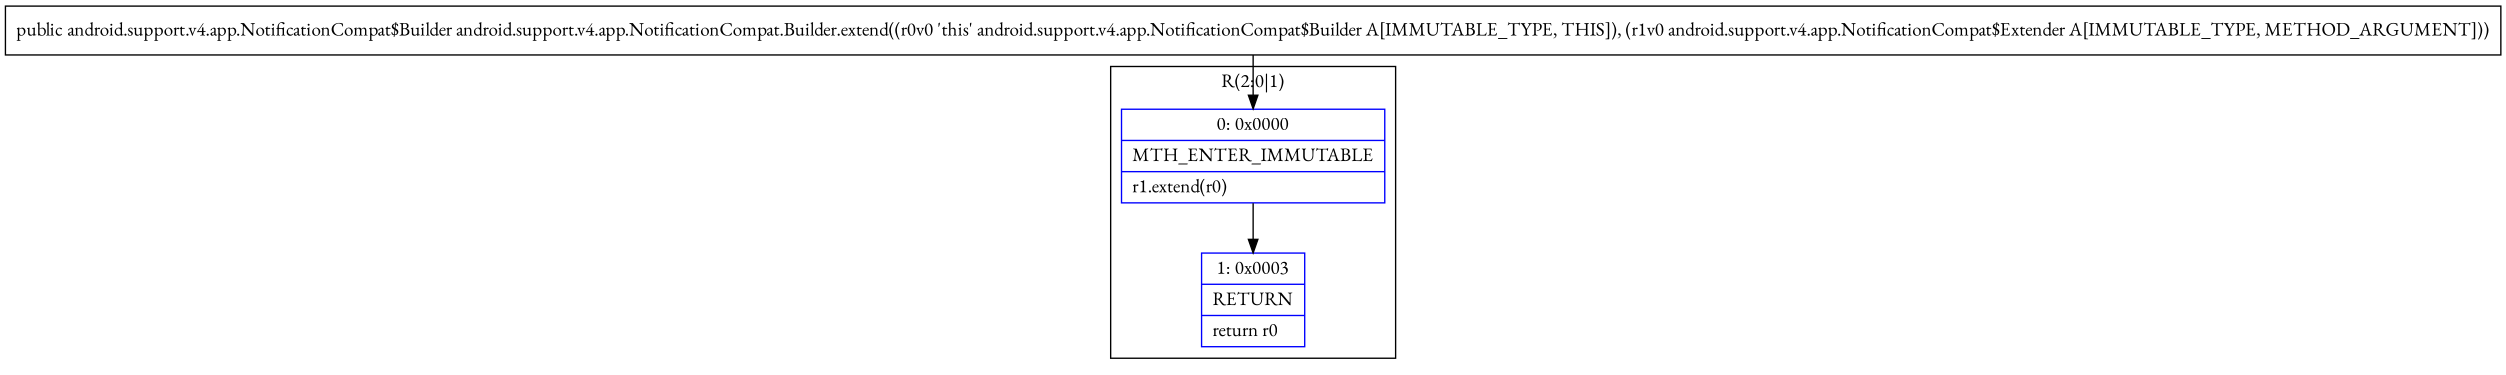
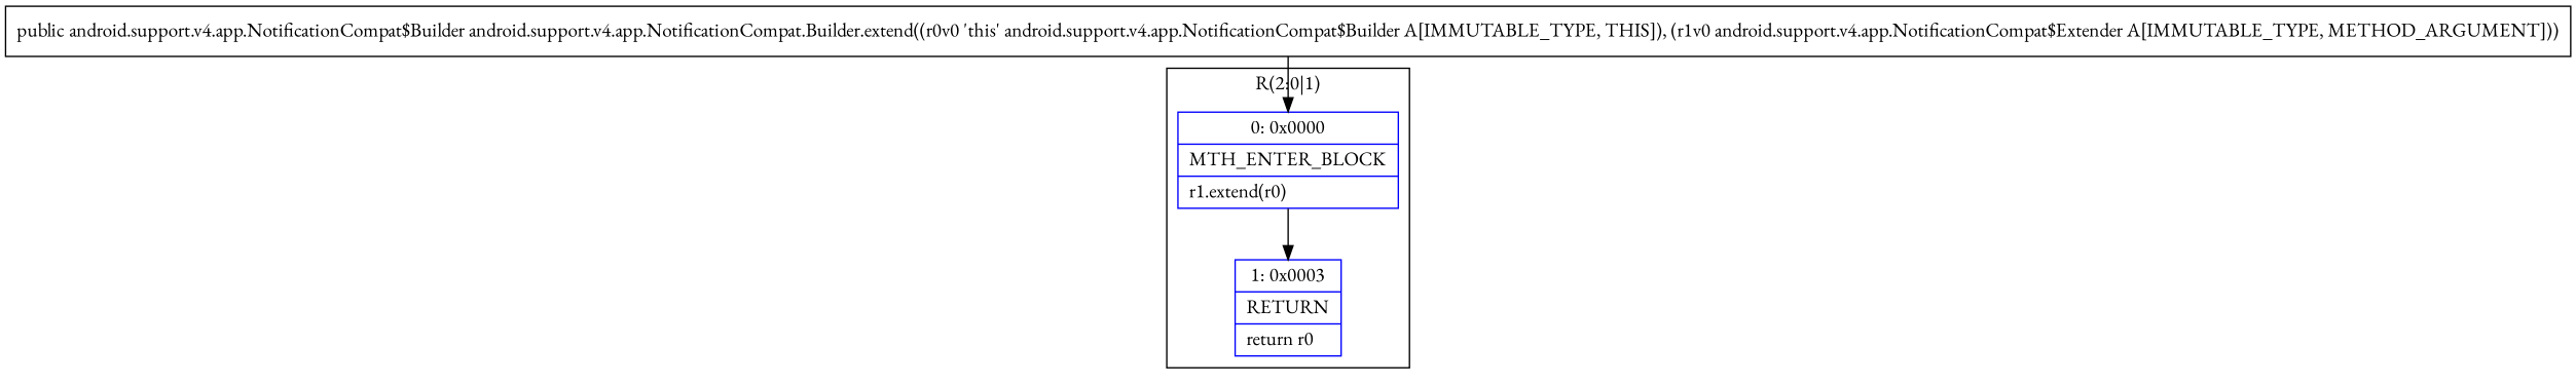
  digraph {
    fontname="EB Garamond"
    node [color=blue shape=record fontname="EB Garamond"]
    edge [fontname="EB Garamond"]
-   n1 [label="{0\:\ 0x0000|MTH_ENTER_IMMUTABLE\l|r1.extend(r0)\l}"]
+   n1 [label="{0\:\ 0x0000|MTH_ENTER_BLOCK\l|r1.extend(r0)\l}"]
    n2 [label="{1\:\ 0x0003|RETURN\l|return r0\l}"]
    n3 [label="{public android.support.v4.app.NotificationCompat$Builder android.support.v4.app.NotificationCompat.Builder.extend((r0v0 'this' android.support.v4.app.NotificationCompat$Builder A[IMMUTABLE_TYPE, THIS]), (r1v0 android.support.v4.app.NotificationCompat$Extender A[IMMUTABLE_TYPE, METHOD_ARGUMENT])) }" color=""]
    subgraph cluster_1 {
      label="R(2:0|1)"
      n1
      n2
    }
    n1 -> n2
    n3 -> n1
  }
